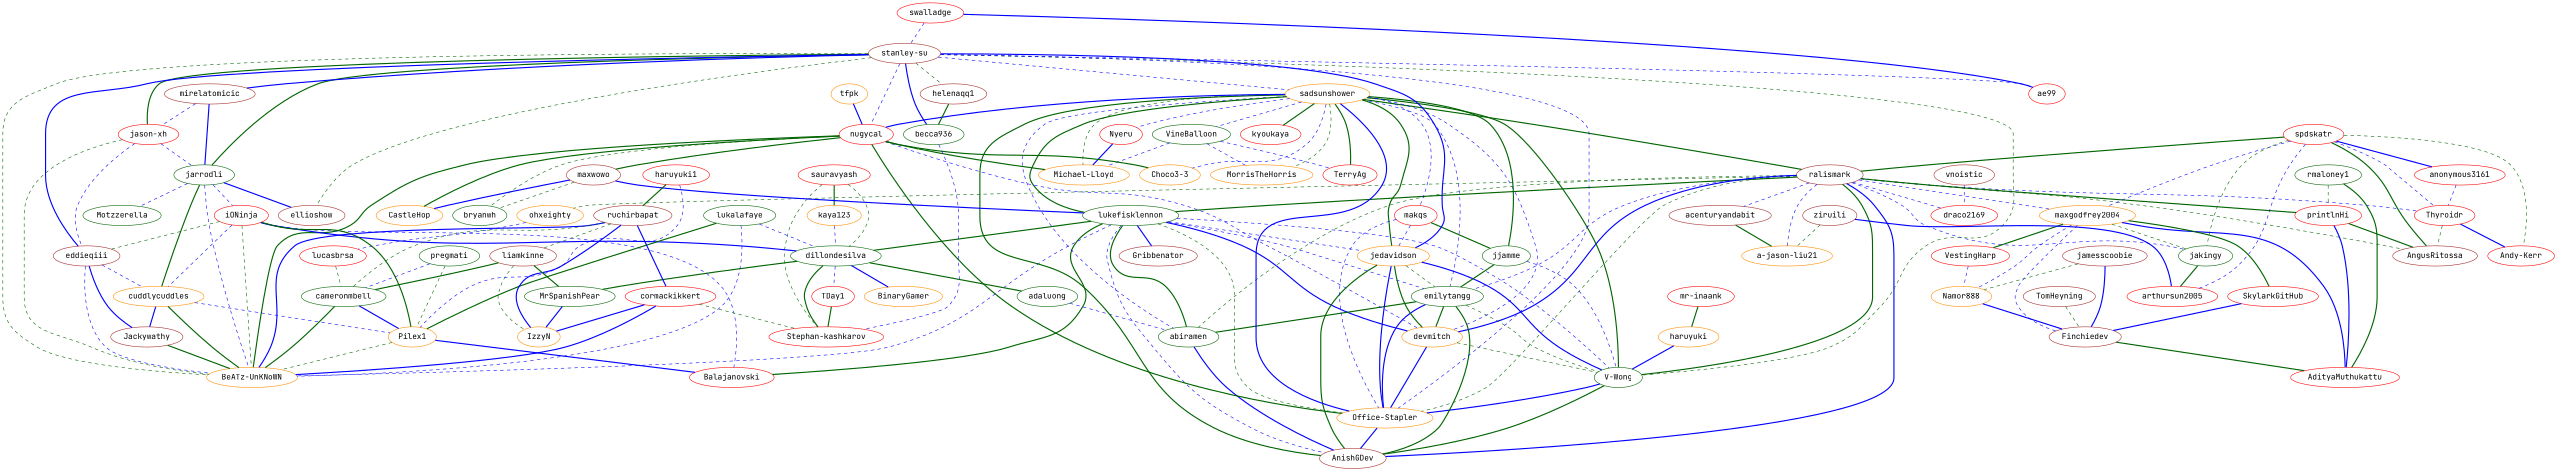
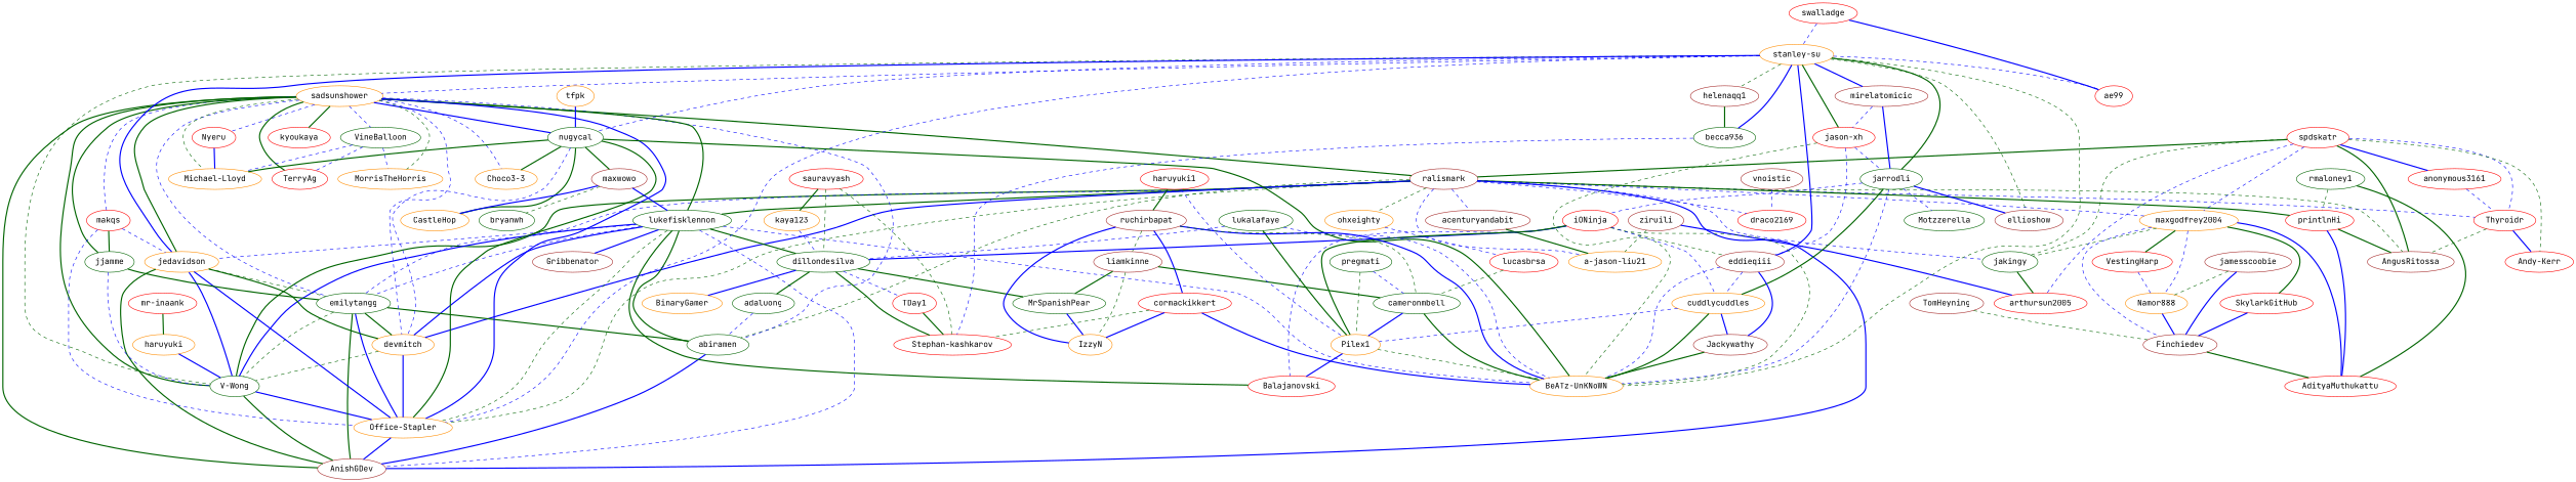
  graph {
    fontname="JetBrains Mono"
    node [color=red fontname="JetBrains Mono"]
    edge [color=blue fontname="JetBrains Mono" style=bold]
    ralismark [color=brown]
    ohxeighty [color=darkorange]
    draco2169
    Thyroidr
    AngusRitossa [color=brown]
    printlnHi
    acenturyandabit [color=brown]
    maxgodfrey2004 [color=darkorange]
    "V-Wong" [color=darkgreen]
    AnishGDev [color=brown]
    abiramen [color=darkgreen]
    lukefisklennon [color=darkgreen]
    emilytangg [color=darkgreen]
    "Office-Stapler" [color=darkorange]
    devmitch [color=darkorange]
    jakingy [color=darkgreen]
    "a-jason-liu21" [color=darkorange]
    lucasbrsa
    "Andy-Kerr"
    AdityaMuthukattu
    Finchiedev [color=brown]
    SkylarkGitHub
    Namor888 [color=darkorange]
    VestingHarp
    dillondesilva [color=darkgreen]
    Balajanovski
    "BeATz-UnKNoWN" [color=darkorange]
    jedavidson [color=darkorange]
    Gribbenator [color=brown]
    arthursun2005
    cameronmbell [color=darkgreen]
    "Stephan-kashkarov"
    BinaryGamer [color=darkorange]
    MrSpanishPear [color=darkgreen]
    adaluong [color=darkgreen]
    TDay1
    Pilex1 [color=darkorange]
    vnoistic [color=brown]
    spdskatr
    n40 [label=anonymous3161]
    sauravyash
    kaya123 [color=darkorange]
    IzzyN [color=darkorange]
    ziruili [color=brown]
    sadsunshower [color=darkorange]
    "Michael-Lloyd" [color=darkorange]
    Nyeru
    VineBalloon [color=darkgreen]
-   nugycal
+   nugycal [color=darkgreen]
    kyoukaya
    MorrisTheHorris [color=darkorange]
    "Choco3-3" [color=darkorange]
    TerryAg
    makqs
    jjamme [color=darkgreen]
    maxwowo [color=brown]
    bryanwh [color=darkgreen]
    CastleHop [color=darkorange]
-   "stanley-su" [color=brown]
+   "stanley-su" [color=darkorange]
    jarrodli [color=darkgreen]
    ellioshow [color=brown]
    ae99
    becca936 [color=darkgreen]
    helenaqq1 [color=brown]
    "jason-xh"
    eddieqiii [color=brown]
    mirelatomicic [color=brown]
    iONinja
    cuddlycuddles [color=darkorange]
    Motzzerella [color=darkgreen]
    Jackywathy [color=brown]
    lukalafaye [color=darkgreen]
    rmaloney1 [color=darkgreen]
    TomHeyning [color=brown]
    jamesscoobie [color=brown]
    haruyuki [color=darkorange]
    "mr-inaank"
    cormackikkert
    tfpk [color=darkorange]
    ruchirbapat [color=brown]
    liamkinne [color=brown]
    pregmati [color=darkgreen]
    n83 [label=haruyuki1]
    swalladge
    ralismark -- ohxeighty [color=darkgreen style=dashed]
    ralismark -- draco2169 [style=dashed]
    ralismark -- Thyroidr [style=dashed]
    ralismark -- AngusRitossa [color=darkgreen style=dashed]
    ralismark -- printlnHi [color=darkgreen]
    ralismark -- acenturyandabit [style=dashed]
    ralismark -- maxgodfrey2004 [style=dashed]
    ralismark -- "V-Wong" [color=darkgreen]
    ralismark -- AnishGDev
    ralismark -- abiramen [color=darkgreen style=dashed]
    ralismark -- lukefisklennon [color=darkgreen]
    ralismark -- emilytangg [style=dashed]
    ralismark -- "Office-Stapler" [color=darkgreen style=dashed]
    ralismark -- devmitch
    ralismark -- jakingy [style=dashed]
    ralismark -- "a-jason-liu21" [style=dashed]
    ohxeighty -- lucasbrsa [style=dashed]
    Thyroidr -- AngusRitossa [color=darkgreen style=dashed]
    Thyroidr -- "Andy-Kerr"
    printlnHi -- AngusRitossa [color=darkgreen]
    printlnHi -- AdityaMuthukattu
    acenturyandabit -- "a-jason-liu21" [color=darkgreen]
    maxgodfrey2004 -- jakingy [color=darkgreen style=dashed]
    maxgodfrey2004 -- AdityaMuthukattu
    maxgodfrey2004 -- Finchiedev [style=dashed]
    maxgodfrey2004 -- SkylarkGitHub [color=darkgreen]
    maxgodfrey2004 -- Namor888 [style=dashed]
    maxgodfrey2004 -- VestingHarp [color=darkgreen]
    "V-Wong" -- AnishGDev [color=darkgreen]
    "V-Wong" -- "Office-Stapler"
    abiramen -- AnishGDev
-   lukefisklennon -- "V-Wong" [style=dashed]
+   lukefisklennon -- "V-Wong"
    lukefisklennon -- AnishGDev [style=dashed]
    lukefisklennon -- abiramen [color=darkgreen]
    lukefisklennon -- emilytangg [style=dashed]
    lukefisklennon -- "Office-Stapler" [color=darkgreen style=dashed]
    lukefisklennon -- devmitch
    lukefisklennon -- dillondesilva [color=darkgreen]
    lukefisklennon -- Balajanovski [color=darkgreen]
    lukefisklennon -- "BeATz-UnKNoWN" [style=dashed]
    lukefisklennon -- jedavidson [style=dashed]
    lukefisklennon -- Gribbenator
    emilytangg -- "V-Wong" [color=darkgreen style=dashed]
    emilytangg -- AnishGDev [color=darkgreen]
    emilytangg -- abiramen [color=darkgreen]
    emilytangg -- "Office-Stapler"
    emilytangg -- devmitch [color=darkgreen]
    "Office-Stapler" -- AnishGDev
    devmitch -- "V-Wong" [color=darkgreen style=dashed]
    devmitch -- "Office-Stapler"
    jakingy -- arthursun2005 [color=darkgreen]
    lucasbrsa -- cameronmbell [color=darkgreen style=dashed]
    Finchiedev -- AdityaMuthukattu [color=darkgreen]
    SkylarkGitHub -- Finchiedev
    Namor888 -- Finchiedev
    VestingHarp -- Namor888 [style=dashed]
    dillondesilva -- "Stephan-kashkarov" [color=darkgreen]
    dillondesilva -- BinaryGamer
    dillondesilva -- MrSpanishPear [color=darkgreen]
    dillondesilva -- adaluong [color=darkgreen]
    dillondesilva -- TDay1 [style=dashed]
    jedavidson -- "V-Wong"
    jedavidson -- AnishGDev [color=darkgreen]
    jedavidson -- emilytangg [color=darkgreen style=dashed]
    jedavidson -- "Office-Stapler"
    jedavidson -- devmitch [color=darkgreen]
    cameronmbell -- "BeATz-UnKNoWN" [color=darkgreen]
    cameronmbell -- Pilex1
    MrSpanishPear -- IzzyN
    adaluong -- abiramen [style=dashed]
    TDay1 -- "Stephan-kashkarov" [color=darkgreen]
    Pilex1 -- Balajanovski
    Pilex1 -- "BeATz-UnKNoWN" [color=darkgreen style=dashed]
    vnoistic -- draco2169 [style=dashed]
    spdskatr -- ralismark [color=darkgreen]
    spdskatr -- Thyroidr [style=dashed]
    spdskatr -- AngusRitossa [color=darkgreen]
    spdskatr -- maxgodfrey2004 [style=dashed]
    spdskatr -- jakingy [color=darkgreen style=dashed]
    spdskatr -- "Andy-Kerr" [color=darkgreen style=dashed]
    spdskatr -- arthursun2005 [style=dashed]
    spdskatr -- n40
    n40 -- Thyroidr [style=dashed]
    sauravyash -- dillondesilva [color=darkgreen style=dashed]
    sauravyash -- "Stephan-kashkarov" [color=darkgreen style=dashed]
    sauravyash -- kaya123 [color=darkgreen]
    kaya123 -- dillondesilva [style=dashed]
    ziruili -- "a-jason-liu21" [color=darkgreen style=dashed]
    ziruili -- arthursun2005
    sadsunshower -- ralismark [color=darkgreen]
    sadsunshower -- "V-Wong" [color=darkgreen]
    sadsunshower -- AnishGDev [color=darkgreen]
    sadsunshower -- abiramen [style=dashed]
    sadsunshower -- lukefisklennon [color=darkgreen]
    sadsunshower -- emilytangg [style=dashed]
    sadsunshower -- "Office-Stapler"
    sadsunshower -- devmitch [style=dashed]
    sadsunshower -- jedavidson [color=darkgreen]
    sadsunshower -- "Michael-Lloyd" [color=darkgreen style=dashed]
    sadsunshower -- Nyeru [style=dashed]
    sadsunshower -- VineBalloon [style=dashed]
    sadsunshower -- nugycal
    sadsunshower -- kyoukaya [color=darkgreen]
    sadsunshower -- MorrisTheHorris [color=darkgreen style=dashed]
    sadsunshower -- "Choco3-3" [style=dashed]
    sadsunshower -- TerryAg [color=darkgreen]
    sadsunshower -- makqs [style=dashed]
    sadsunshower -- jjamme [color=darkgreen]
    Nyeru -- "Michael-Lloyd"
    VineBalloon -- "Michael-Lloyd" [style=dashed]
    VineBalloon -- MorrisTheHorris [style=dashed]
    VineBalloon -- TerryAg [style=dashed]
    nugycal -- "Office-Stapler" [color=darkgreen]
    nugycal -- devmitch [style=dashed]
    nugycal -- "BeATz-UnKNoWN" [color=darkgreen]
    nugycal -- "Michael-Lloyd" [color=darkgreen]
    nugycal -- "Choco3-3" [color=darkgreen]
    nugycal -- maxwowo [color=darkgreen]
-   nugycal -- bryanwh [color=darkgreen style=dashed]
    nugycal -- CastleHop [color=darkgreen]
    makqs -- "Office-Stapler" [style=dashed]
    makqs -- jedavidson [style=dashed]
    makqs -- jjamme [color=darkgreen]
    jjamme -- "V-Wong" [style=dashed]
    jjamme -- emilytangg [color=darkgreen]
    maxwowo -- lukefisklennon
    maxwowo -- bryanwh [color=darkgreen style=dashed]
    maxwowo -- CastleHop
    "stanley-su" -- "V-Wong" [color=darkgreen style=dashed]
    "stanley-su" -- "Office-Stapler" [style=dashed]
    "stanley-su" -- "BeATz-UnKNoWN" [color=darkgreen style=dashed]
    "stanley-su" -- jedavidson
    "stanley-su" -- sadsunshower [style=dashed]
    "stanley-su" -- nugycal [style=dashed]
    "stanley-su" -- jarrodli [color=darkgreen]
    "stanley-su" -- ellioshow [color=darkgreen style=dashed]
    "stanley-su" -- ae99 [style=dashed]
    "stanley-su" -- becca936
    "stanley-su" -- helenaqq1 [color=darkgreen style=dashed]
    "stanley-su" -- "jason-xh" [color=darkgreen]
    "stanley-su" -- eddieqiii
    "stanley-su" -- mirelatomicic
    jarrodli -- "BeATz-UnKNoWN" [style=dashed]
    jarrodli -- ellioshow
    jarrodli -- iONinja [style=dashed]
    jarrodli -- cuddlycuddles [color=darkgreen]
    jarrodli -- Motzzerella [style=dashed]
    becca936 -- "Stephan-kashkarov" [style=dashed]
    helenaqq1 -- becca936 [color=darkgreen]
    "jason-xh" -- "BeATz-UnKNoWN" [color=darkgreen style=dashed]
    "jason-xh" -- jarrodli [style=dashed]
    "jason-xh" -- eddieqiii [style=dashed]
    eddieqiii -- "BeATz-UnKNoWN" [style=dashed]
    eddieqiii -- cuddlycuddles [style=dashed]
    eddieqiii -- Jackywathy
    mirelatomicic -- jarrodli
    mirelatomicic -- "jason-xh" [style=dashed]
    iONinja -- dillondesilva
    iONinja -- Balajanovski [style=dashed]
    iONinja -- "BeATz-UnKNoWN" [color=darkgreen style=dashed]
    iONinja -- Pilex1 [color=darkgreen]
    iONinja -- eddieqiii [color=darkgreen style=dashed]
    iONinja -- cuddlycuddles [style=dashed]
    cuddlycuddles -- "BeATz-UnKNoWN" [color=darkgreen]
    cuddlycuddles -- Pilex1 [style=dashed]
    cuddlycuddles -- Jackywathy
    Jackywathy -- "BeATz-UnKNoWN" [color=darkgreen]
    lukalafaye -- dillondesilva [style=dashed]
    lukalafaye -- "BeATz-UnKNoWN" [style=dashed]
    lukalafaye -- Pilex1 [color=darkgreen]
    rmaloney1 -- printlnHi [color=darkgreen style=dashed]
    rmaloney1 -- AdityaMuthukattu [color=darkgreen]
    TomHeyning -- Finchiedev [color=darkgreen style=dashed]
    jamesscoobie -- Finchiedev
    jamesscoobie -- Namor888 [color=darkgreen style=dashed]
    haruyuki -- "V-Wong"
    "mr-inaank" -- haruyuki [color=darkgreen]
    cormackikkert -- "BeATz-UnKNoWN"
    cormackikkert -- "Stephan-kashkarov" [color=darkgreen style=dashed]
    cormackikkert -- IzzyN
    tfpk -- nugycal
    ruchirbapat -- "BeATz-UnKNoWN"
    ruchirbapat -- cameronmbell [color=darkgreen style=dashed]
    ruchirbapat -- IzzyN
    ruchirbapat -- cormackikkert
    ruchirbapat -- liamkinne [color=darkgreen style=dashed]
    liamkinne -- cameronmbell [color=darkgreen]
    liamkinne -- MrSpanishPear [color=darkgreen]
    liamkinne -- IzzyN [color=darkgreen style=dashed]
    pregmati -- cameronmbell [style=dashed]
    pregmati -- Pilex1 [color=darkgreen style=dashed]
    n83 -- Pilex1 [style=dashed]
    n83 -- ruchirbapat [color=darkgreen]
    swalladge -- "stanley-su" [style=dashed]
    swalladge -- ae99
  }
